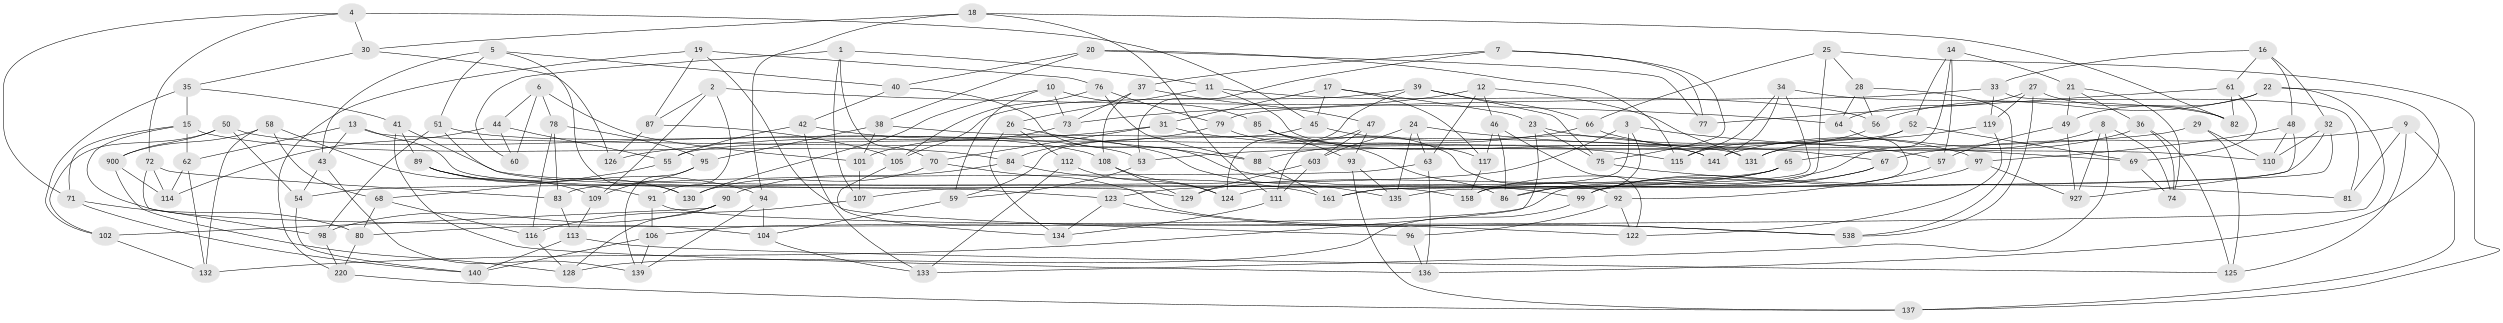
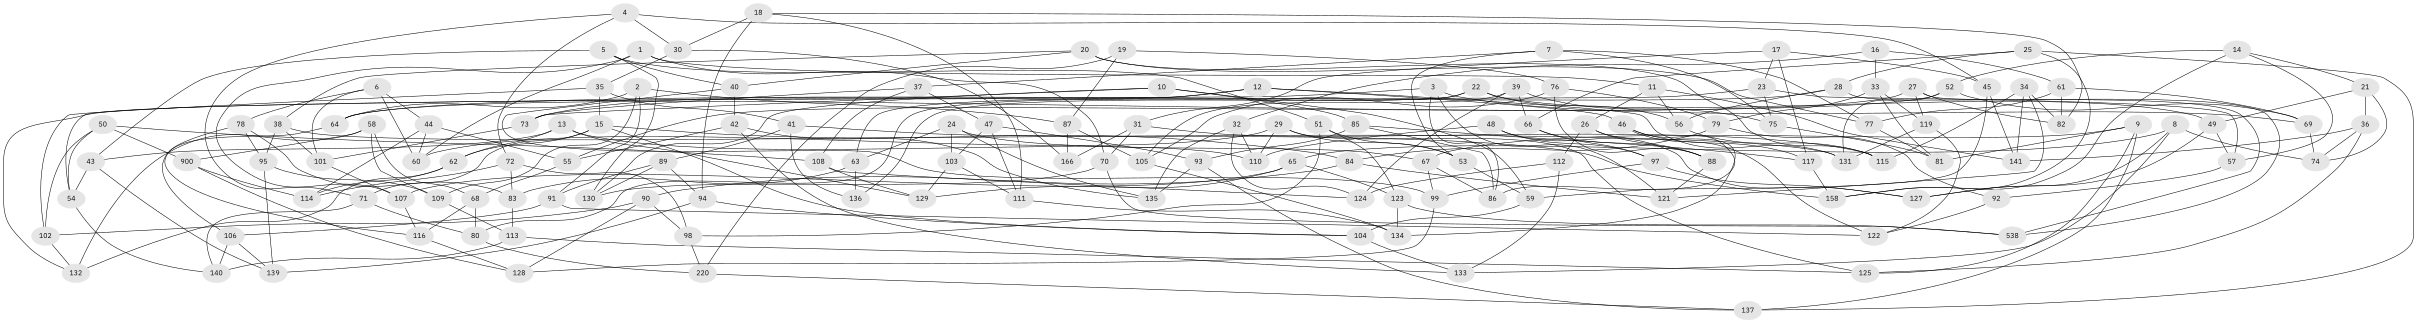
  graph {
    fontname="IBM Plex Sans"
    node [color=gray90 fontname="IBM Plex Sans" style=filled]
    edge [fontname="IBM Plex Sans"]
    1
    11
    60
    70
    107
    26
    56
    141
    130
    n10 [label=538]
    116
    2
    64
    87
    91
    109
    106
-   126
+   126 [label=166]
    105
    122
    113
    3
    54
    69
    86
-   121 [label=161]
+   121
    140
    74
    4
    30
    45
    71
    72
    35
    59
    80
    114
    98
    83
    5
    40
    43
    51
    42
    99
    139
    53
    123
    6
    44
    78
    101
    55
    95
    7
    37
    75
    77
    73
    47
    108
    81
    8
    65
-   127 [label=927]
+   127
    133
    129
    9
    67
    125
    137
    10
    85
    104
    117
    93
    88
    112
    134
    115
    12
    46
    63
    131
    136
    13
    62
    110
    132
    14
    21
    52
    57
    n94 [label=158]
    36
    49
    92
    15
    84
    90
    16
    32
    33
    48
    61
    135
    124
    119
    79
    97
    82
    17
    23
    31
    18
    94
    111
    19
    76
-   96
    n121 [label=220]
    20
    38
    22
    24
-   103 [label=603]
+   103
    25
    28
    66
    27
    29
    41
    102
    34
    89
    39
    128
    68
    50
    n140 [label=900]
    58
    1 -- 11
    1 -- 60
    1 -- 70
    1 -- 107
    11 -- 26
    11 -- 56
    11 -- 141
    70 -- 130
    70 -- n10
    107 -- 116
    26 -- 88
    26 -- 112
    26 -- 134
    56 -- 115
    116 -- 128
    2 -- 64
    2 -- 87
    2 -- 91
    2 -- 109
    64 -- 106
    87 -- 126
    87 -- 105
    91 -- 106
    91 -- 122
    109 -- 113
    106 -- 140
    106 -- 139
    105 -- 134
    113 -- 140
    113 -- 125
    3 -- 54
    3 -- 69
    3 -- 86
    3 -- 121
    54 -- 140
    69 -- 74
    4 -- 30
    4 -- 45
    4 -- 71
    4 -- 72
    30 -- 126
    30 -- 35
    45 -- 141
    45 -- 59
    71 -- 140
    71 -- 80
    72 -- 114
    72 -- 98
    72 -- 83
    35 -- 15
    35 -- 41
    35 -- 102
    59 -- 104
    80 -- n121
    98 -- n121
    83 -- 113
    5 -- 130
    5 -- 40
    5 -- 43
    5 -- 51
    40 -- 42
    40 -- 99
    43 -- 54
    43 -- 139
    51 -- 98
    51 -- 53
    51 -- 123
    42 -- 55
    42 -- 133
    42 -- 135
    99 -- 128
    53 -- 59
    123 -- n10
    123 -- 134
    6 -- 60
    6 -- 44
    6 -- 78
    6 -- 101
    44 -- 60
    44 -- 114
    44 -- 55
    78 -- 116
    78 -- 83
    78 -- 95
    101 -- 107
    55 -- 68
    95 -- 109
    95 -- 139
    7 -- 53
    7 -- 37
    7 -- 75
    7 -- 77
    37 -- 73
    37 -- 47
    37 -- 108
    75 -- 81
+   77 -- 81
    73 -- 101
    47 -- 93
    47 -- 111
    47 -- 103
    108 -- 129
    108 -- 124
    8 -- 74
    8 -- 65
    8 -- 127
    8 -- 133
    65 -- 107
    65 -- 123
    65 -- 129
    9 -- 81
    9 -- 67
    9 -- 125
    9 -- 137
    67 -- 86
    67 -- 99
    10 -- 130
    10 -- 59
    10 -- 73
    10 -- 85
    85 -- 86
    85 -- 117
    85 -- 93
    104 -- 133
    117 -- n94
    93 -- 137
    93 -- 135
    88 -- 121
    112 -- 133
    112 -- 124
    12 -- 73
    12 -- 46
    12 -- 63
    12 -- 131
    46 -- 122
    46 -- 86
    46 -- 117
    63 -- 83
    63 -- 136
    13 -- 43
    13 -- 129
    13 -- 62
    13 -- 110
    62 -- 114
    62 -- 132
    14 -- 21
    14 -- 52
    14 -- 57
    14 -- n94
    21 -- 74
    21 -- 36
    21 -- 49
    52 -- 69
    52 -- 55
    52 -- 131
    57 -- 92
    36 -- 141
    36 -- 74
    36 -- 125
    49 -- 127
    49 -- 57
    92 -- 122
-   92 -- 96
    15 -- 71
    15 -- 104
    15 -- 62
    15 -- 84
    84 -- 121
    84 -- 90
    90 -- 98
    90 -- 102
    90 -- 128
    16 -- 32
    16 -- 33
-   16 -- 48
    16 -- 61
    32 -- 110
    32 -- 135
    32 -- 124
    33 -- 81
    33 -- 119
    33 -- 79
    48 -- 127
    48 -- 110
    48 -- 97
    61 -- 69
    61 -- 77
    61 -- 82
    119 -- 122
    119 -- 131
    79 -- 92
    79 -- 84
    97 -- 99
    97 -- 127
    17 -- 45
    17 -- 117
    17 -- 23
    17 -- 31
    23 -- 75
    23 -- 132
    23 -- 57
    31 -- 70
    31 -- 126
    31 -- 115
    18 -- 30
    18 -- 82
    18 -- 94
    18 -- 111
    94 -- 139
    94 -- 104
    111 -- 134
    19 -- 87
    19 -- 76
-   19 -- 96
    19 -- n121
    76 -- 105
    76 -- 88
    76 -- 79
-   96 -- 136
    n121 -- 137
    20 -- 40
    20 -- 77
    20 -- 115
    20 -- 38
    38 -- 101
    38 -- 95
    38 -- 131
    22 -- 56
    22 -- 80
    22 -- 136
    22 -- 49
    24 -- 67
    24 -- 63
    24 -- 135
    24 -- 103
    103 -- 129
    103 -- 111
    25 -- 137
    25 -- n94
    25 -- 28
    25 -- 66
    28 -- 56
    28 -- n10
    28 -- 64
    66 -- 88
    66 -- 97
    27 -- n10
    27 -- 64
    27 -- 119
    27 -- 82
+   29 -- 60
    29 -- 53
    29 -- 125
    29 -- 110
    41 -- 136
    41 -- n94
    41 -- 89
    102 -- 132
    34 -- 141
    34 -- 121
    34 -- 115
    34 -- 82
    89 -- 130
    89 -- 91
    89 -- 94
    39 -- 105
    39 -- 75
    39 -- 124
    39 -- 66
    68 -- 116
    68 -- 80
    50 -- 54
    50 -- 108
    50 -- 102
    50 -- n140
    n140 -- 114
    n140 -- 128
    58 -- 109
    58 -- 132
    58 -- 68
    58 -- n140
  }
